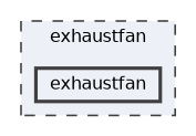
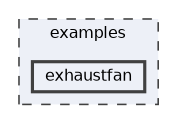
  digraph {
    compound=true
    n1 [color=grey25 fillcolor="#edf0f7" fontname=Helvetica fontsize=10 height=0.2 label=exhaustfan shape=box style="filled,bold" width=0.4]
    subgraph cluster_1 {
      bgcolor="#edf0f7"
      fontname=Helvetica
      fontsize=10
-     label=exhaustfan
+     label=examples
      pencolor=grey25
      style="filled,dashed"
      n1
    }
  }
